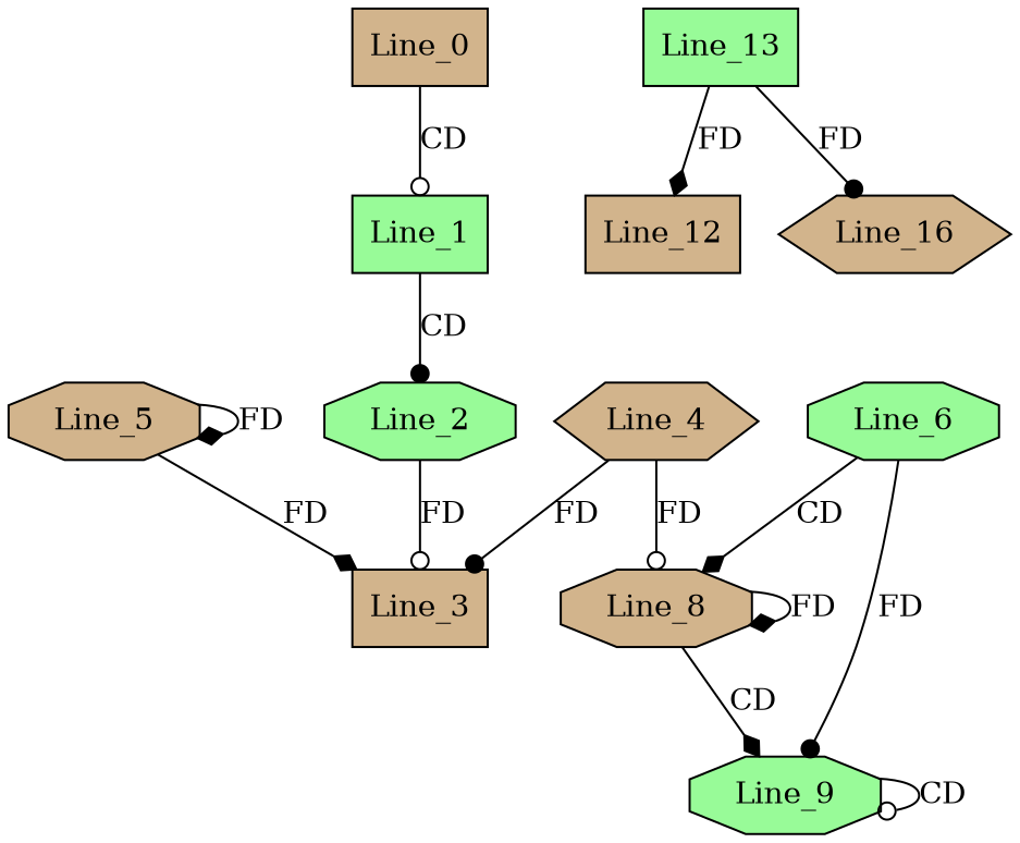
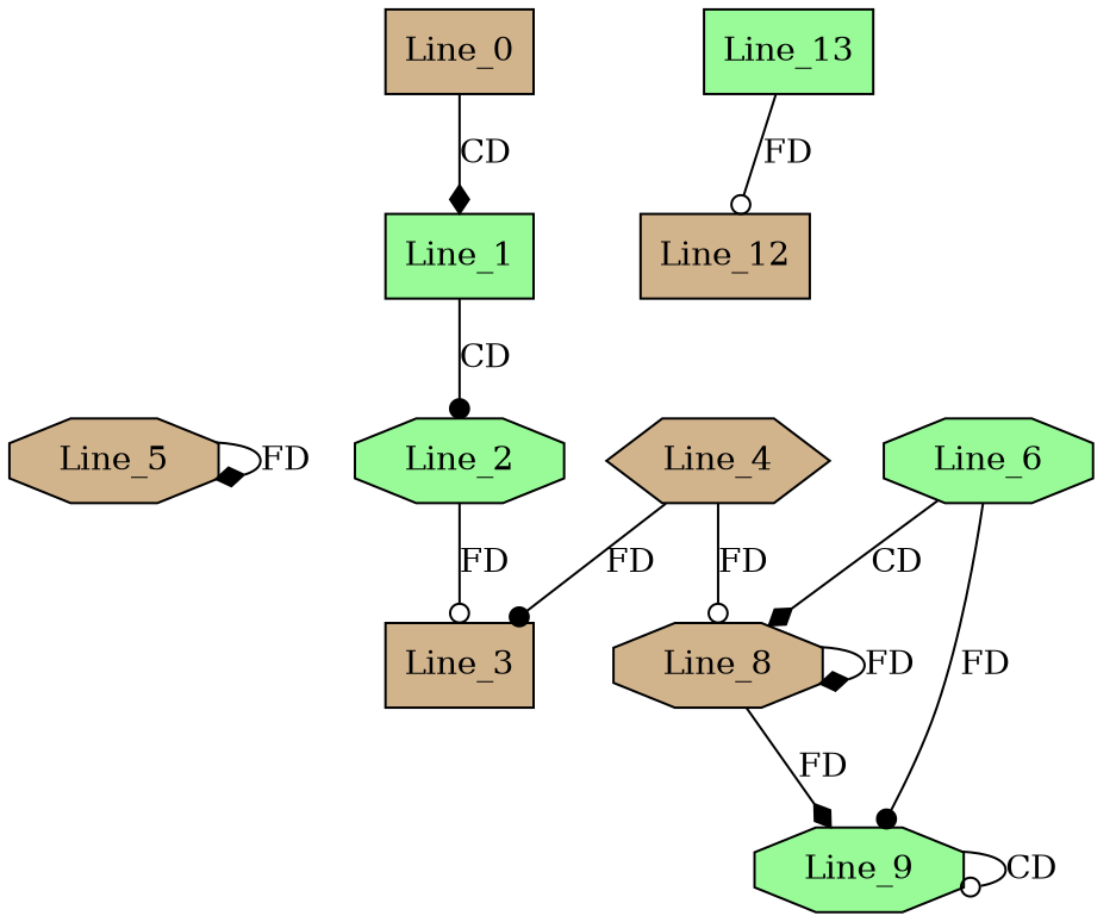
  digraph {
    node [fillcolor=tan shape=box style=filled]
    edge [arrowhead=odot]
    Line_1 [fillcolor=palegreen]
    Line_0
    Line_2 [fillcolor=palegreen shape=octagon]
    n4 [label=Line_3]
    Line_4 [shape=hexagon]
    Line_8 [shape=octagon]
    Line_5 [shape=octagon]
    Line_9 [fillcolor=palegreen shape=octagon]
    Line_6 [fillcolor=palegreen shape=octagon]
    n10 [fillcolor=palegreen label=Line_13]
    Line_12
-   Line_16 [shape=hexagon]
    Line_1 -> Line_2 [arrowhead=dot label=CD]
-   Line_0 -> Line_1 [label=CD]
+   Line_0 -> Line_1 [arrowhead=diamond label=CD]
    Line_2 -> n4 [label=FD]
    Line_4 -> n4 [arrowhead=dot label=FD]
    Line_4 -> Line_8 [label=FD]
    Line_8 -> Line_8 [arrowhead=diamond label=FD]
-   Line_8 -> Line_9 [arrowhead=diamond label=CD]
-   Line_5 -> n4 [arrowhead=diamond label=FD]
+   Line_8 -> Line_9 [arrowhead=diamond label=FD]
    Line_5 -> Line_5 [arrowhead=diamond label=FD]
    Line_9 -> Line_9 [label=CD]
    Line_6 -> Line_8 [arrowhead=diamond label=CD]
    Line_6 -> Line_9 [arrowhead=dot label=FD]
-   n10 -> Line_12 [arrowhead=diamond label=FD]
-   n10 -> Line_16 [arrowhead=dot label=FD]
+   n10 -> Line_12 [label=FD]
  }
